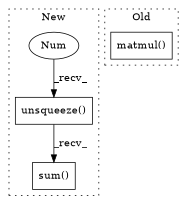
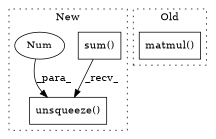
  digraph {
    node [a=75 l="13,1" shape=box]
    n1 [l="29,1" label="sum()" s="1431,1461"]
    n2 [label="unsqueeze()" s="1432,1447"]
    n3 [a=76 l=2 label=Num s=1445 shape=ellipse]
    n4 [label="matmul()" s="1284,1308"]
    subgraph cluster_1 {
      label=New
      style=dotted
      n1
      n2
      n3
    }
    subgraph cluster_2 {
      label=Old
      style=dotted
      n4
    }
-   n2 -> n1 [label=_recv_]
-   n3 -> n2 [label=_recv_]
+   n1 -> n2 [label=_recv_]
+   n3 -> n2 [label=_para_]
  }
